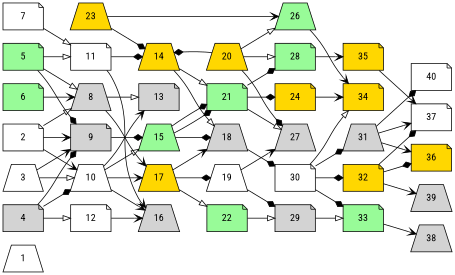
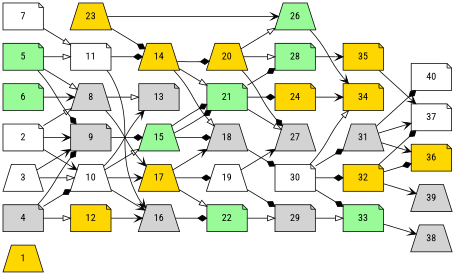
  digraph {
    fontname="Roboto Condensed"
    rankdir=LR
    node [alpha=0.08 fillcolor=gold fontname="Roboto Condensed" shape=note style=filled]
    edge [arrowhead=diamond fontname="Roboto Condensed"]
-   1 [alpha=0.01 expect_size=38280192 fillcolor=white shape=trapezium]
+   1 [alpha=0.01 expect_size=38280192 shape=trapezium]
    2 [alpha=0.15 expect_size=43193344 fillcolor=white]
    8 [alpha=0.09 expect_size=18370560 fillcolor=lightgrey shape=trapezium]
    9 [alpha=0.17 expect_size=13417472 fillcolor=lightgrey]
    10 [alpha=0.05 expect_size=41172992 fillcolor=white shape=trapezium]
    13 [alpha=0.00 expect_size=27999232 fillcolor=lightgrey]
    17 [alpha=0.07 expect_size=25967616 shape=trapezium]
    15 [alpha=0.09 expect_size=44450816 fillcolor=palegreen shape=trapezium]
    16 [alpha=0.17 expect_size=40434688 fillcolor=lightgrey shape=trapezium]
    18 [alpha=0.13 expect_size=21370880 fillcolor=lightgrey shape=trapezium]
    22 [expect_size=31019008 fillcolor=palegreen]
    19 [alpha=0.03 expect_size=42267648 fillcolor=white shape=trapezium]
    21 [alpha=0.11 expect_size=47418368 fillcolor=palegreen]
    3 [expect_size=31978496 fillcolor=white shape=trapezium]
    4 [alpha=0.19 expect_size=11587584 fillcolor=lightgrey]
-   12 [alpha=0.06 expect_size=39143424 fillcolor=white]
+   12 [alpha=0.06 expect_size=39143424]
    5 [alpha=0.18 expect_size=36657152 fillcolor=palegreen]
    11 [alpha=0.13 expect_size=35672064 fillcolor=white]
    14 [alpha=0.18 expect_size=47114240 shape=trapezium]
    20 [alpha=0.10 expect_size=35720192 shape=trapezium]
    6 [alpha=0.14 expect_size=29120512 fillcolor=palegreen]
    7 [alpha=0.18 expect_size=29145088 fillcolor=white]
    30 [alpha=0.06 expect_size=15987712 fillcolor=white]
    29 [alpha=0.17 expect_size=9187328 fillcolor=lightgrey]
    27 [alpha=0.12 expect_size=8485888 fillcolor=lightgrey shape=trapezium]
    28 [alpha=0.03 expect_size=25949184 fillcolor=palegreen]
    24 [expect_size=47117312]
    26 [expect_size=15202304 fillcolor=palegreen shape=trapezium]
    23 [alpha=0.17 expect_size=45948928 shape=trapezium]
    34 [alpha=0.14 expect_size=31753216]
    32 [alpha=0.04 expect_size=18891776]
    33 [alpha=0.10 expect_size=38799360 fillcolor=palegreen]
    31 [expect_size=39666688 fillcolor=lightgrey shape=trapezium]
    35 [alpha=0.14 expect_size=51284992]
    36 [alpha=0.10 expect_size=34438144]
    37 [alpha=0.14 expect_size=52275200 fillcolor=white]
    39 [alpha=0.11 expect_size=40912896 fillcolor=lightgrey shape=trapezium]
    38 [alpha=0.04 expect_size=34329600 fillcolor=lightgrey shape=trapezium]
    40 [alpha=0.11 expect_size=33015808 fillcolor=white]
    2 -> 8 [arrowhead=onormal]
    2 -> 9 [arrowhead=vee]
    2 -> 10 [arrowhead=vee]
    8 -> 13 [arrowhead=onormal]
    8 -> 17 [arrowhead=vee]
    9 -> 15
    10 -> 13 [arrowhead=vee]
    10 -> 17 [arrowhead=vee]
    10 -> 15 [arrowhead=onormal]
    10 -> 16 [arrowhead=vee]
    17 -> 18 [arrowhead=vee]
    17 -> 22 [arrowhead=onormal]
    17 -> 19
    15 -> 18
    15 -> 21
    15 -> 21
+   16 -> 22
    18 -> 30
    22 -> 29 [arrowhead=onormal]
    19 -> 29
    19 -> 27 [arrowhead=vee]
    21 -> 27 [arrowhead=onormal]
    21 -> 28
    21 -> 24
    3 -> 9 [arrowhead=vee]
    3 -> 10 [arrowhead=onormal]
    4 -> 9
    4 -> 10
    4 -> 12 [arrowhead=onormal]
    12 -> 16 [arrowhead=vee]
    5 -> 8 [arrowhead=onormal]
    5 -> 9
    5 -> 11 [arrowhead=onormal]
    11 -> 16 [arrowhead=vee]
    11 -> 14
    14 -> 18 [arrowhead=onormal]
    14 -> 21 [arrowhead=onormal]
-   20 -> 14
+   14 -> 20
    20 -> 27
    20 -> 28 [arrowhead=onormal]
    20 -> 26 [arrowhead=onormal]
    6 -> 8 [arrowhead=vee]
    7 -> 11 [arrowhead=onormal]
    30 -> 34 [arrowhead=onormal]
    30 -> 32
    30 -> 33
    30 -> 31
    29 -> 33 [arrowhead=onormal]
    28 -> 35 [arrowhead=vee]
    24 -> 34 [arrowhead=vee]
    26 -> 34 [arrowhead=vee]
    23 -> 14
    23 -> 26 [arrowhead=vee]
    32 -> 36
    32 -> 37
    32 -> 39 [arrowhead=vee]
    33 -> 38 [arrowhead=vee]
    31 -> 36 [arrowhead=vee]
    31 -> 37 [arrowhead=vee]
    31 -> 40
    35 -> 37 [arrowhead=vee]
  }
